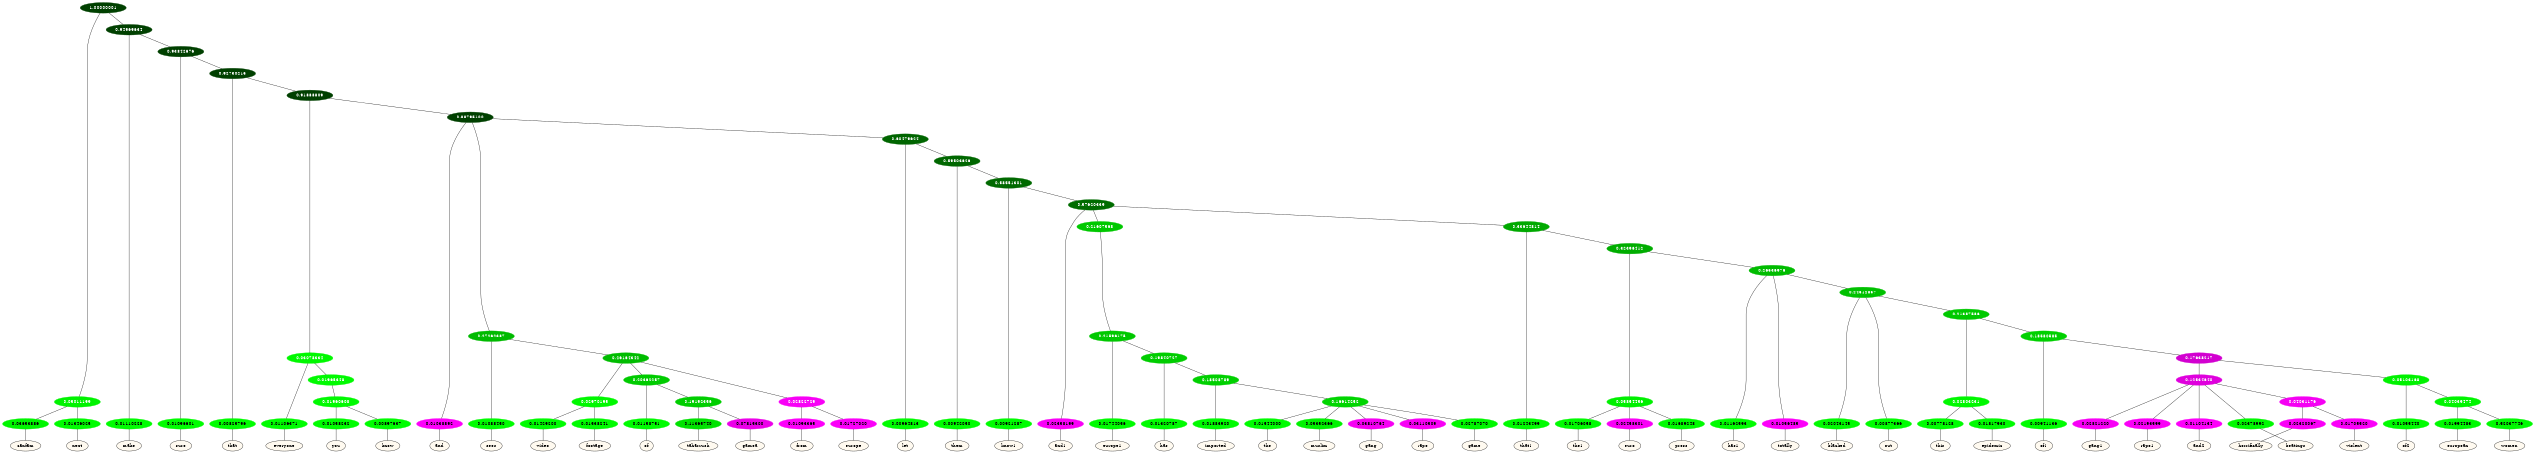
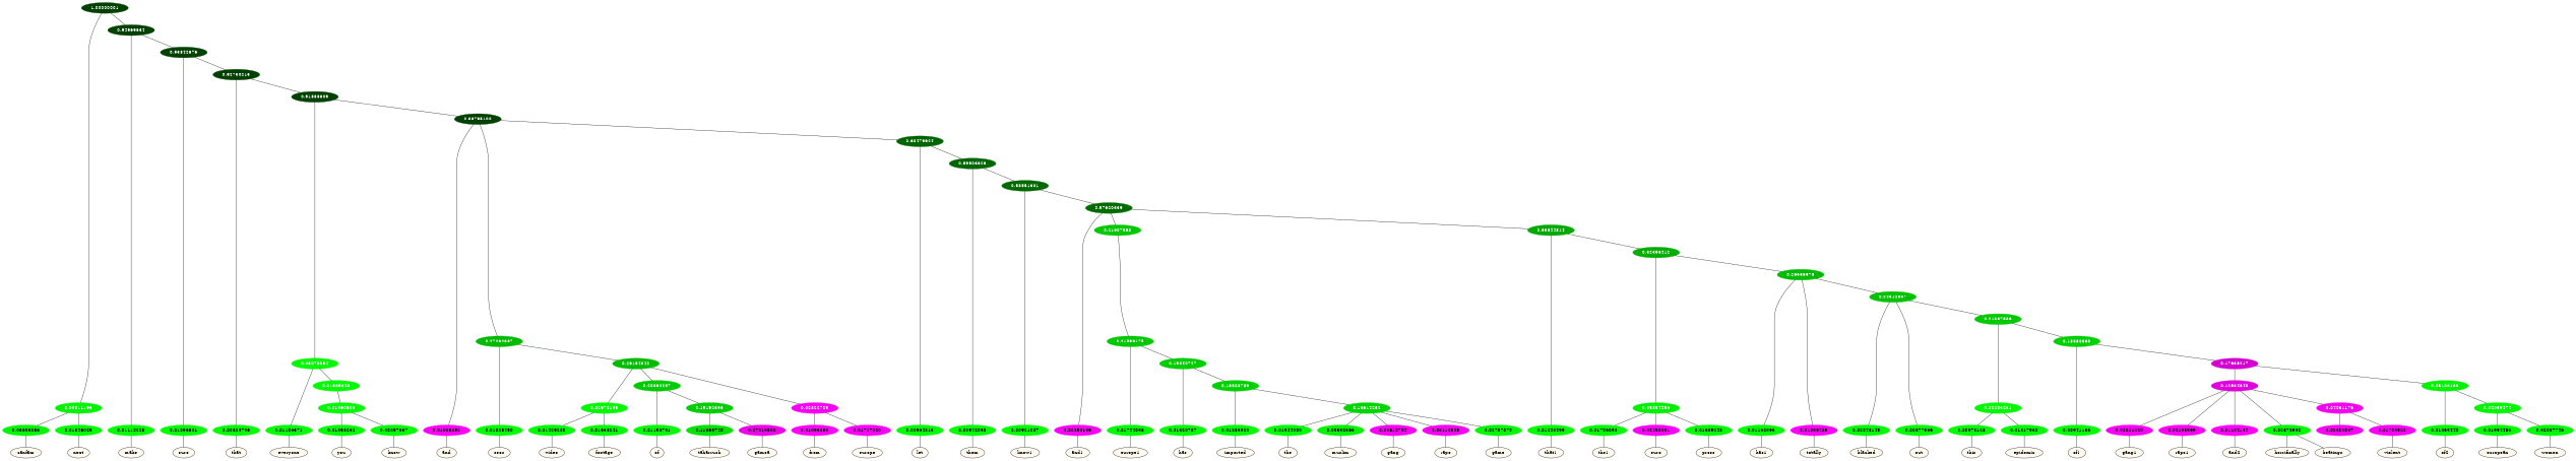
  graph {
    node [color=black format=png nodesep=0.001 ordering=out overlap_scaling=0.01 ranksep=0.001 style=filled]
    n1 [fillcolor=floralwhite height=0.15 label=canfam style="filled,solid" width=0.15]
    n2 [fillcolor=floralwhite height=0.15 label=next style="filled,solid" width=0.15]
    n3 [fillcolor=floralwhite height=0.15 label=make style="filled,solid" width=0.15]
    n4 [fillcolor=floralwhite height=0.15 label=sure style="filled,solid" width=0.15]
    n5 [fillcolor=floralwhite height=0.15 label=that style="filled,solid" width=0.15]
    n6 [fillcolor=floralwhite height=0.15 label=everyone style="filled,solid" width=0.15]
    n7 [fillcolor=floralwhite height=0.15 label=you style="filled,solid" width=0.15]
    n8 [fillcolor=floralwhite height=0.15 label=know style="filled,solid" width=0.15]
    n9 [fillcolor=floralwhite height=0.15 label=sees style="filled,solid" width=0.15]
    n10 [fillcolor=floralwhite height=0.15 label=video style="filled,solid" width=0.15]
    n11 [fillcolor=floralwhite height=0.15 label=footage style="filled,solid" width=0.15]
    n12 [fillcolor=floralwhite height=0.15 label=of style="filled,solid" width=0.15]
    n13 [fillcolor=floralwhite height=0.15 label=taharrush style="filled,solid" width=0.15]
    n14 [fillcolor=floralwhite height=0.15 label=gamea style="filled,solid" width=0.15]
    n15 [fillcolor=floralwhite height=0.15 label=from style="filled,solid" width=0.15]
    n16 [fillcolor=floralwhite height=0.15 label=europe style="filled,solid" width=0.15]
    n17 [fillcolor=floralwhite height=0.15 label=and style="filled,solid" width=0.15]
    n18 [fillcolor=floralwhite height=0.15 label=let style="filled,solid" width=0.15]
    n19 [fillcolor=floralwhite height=0.15 label=them style="filled,solid" width=0.15]
    n20 [fillcolor=floralwhite height=0.15 label=know1 style="filled,solid" width=0.15]
    n21 [fillcolor=floralwhite height=0.15 label=europe1 style="filled,solid" width=0.15]
    n22 [fillcolor=floralwhite height=0.15 label=has style="filled,solid" width=0.15]
    n23 [fillcolor=floralwhite height=0.15 label=imported style="filled,solid" width=0.15]
    n24 [fillcolor=floralwhite height=0.15 label=the style="filled,solid" width=0.15]
    n25 [fillcolor=floralwhite height=0.15 label=muslim style="filled,solid" width=0.15]
    n26 [fillcolor=floralwhite height=0.15 label=gang style="filled,solid" width=0.15]
    n27 [fillcolor=floralwhite height=0.15 label=rape style="filled,solid" width=0.15]
    n28 [fillcolor=floralwhite height=0.15 label=game style="filled,solid" width=0.15]
    n29 [fillcolor=floralwhite height=0.15 label=and1 style="filled,solid" width=0.15]
    n30 [fillcolor=floralwhite height=0.15 label=that1 style="filled,solid" width=0.15]
    n31 [fillcolor=floralwhite height=0.15 label=the1 style="filled,solid" width=0.15]
    n32 [fillcolor=floralwhite height=0.15 label=euro style="filled,solid" width=0.15]
    n33 [fillcolor=floralwhite height=0.15 label=press style="filled,solid" width=0.15]
    n34 [fillcolor=floralwhite height=0.15 label=has1 style="filled,solid" width=0.15]
    n35 [fillcolor=floralwhite height=0.15 label=totally style="filled,solid" width=0.15]
    n36 [fillcolor=floralwhite height=0.15 label=blacked style="filled,solid" width=0.15]
    n37 [fillcolor=floralwhite height=0.15 label=out style="filled,solid" width=0.15]
    n38 [fillcolor=floralwhite height=0.15 label=this style="filled,solid" width=0.15]
    n39 [fillcolor=floralwhite height=0.15 label=epidemic style="filled,solid" width=0.15]
    n40 [fillcolor=floralwhite height=0.15 label=of1 style="filled,solid" width=0.15]
    n41 [fillcolor=floralwhite height=0.15 label=horrifically style="filled,solid" width=0.15]
    n42 [fillcolor=floralwhite height=0.15 label=violent style="filled,solid" width=0.15]
    n43 [fillcolor=floralwhite height=0.15 label=gang1 style="filled,solid" width=0.15]
    n44 [fillcolor=floralwhite height=0.15 label=rape1 style="filled,solid" width=0.15]
    n45 [fillcolor=floralwhite height=0.15 label=and2 style="filled,solid" width=0.15]
    n46 [fillcolor=floralwhite height=0.15 label=beatings style="filled,solid" width=0.15]
    n47 [fillcolor=floralwhite height=0.15 label=of2 style="filled,solid" width=0.15]
    n48 [fillcolor=floralwhite height=0.15 label=european style="filled,solid" width=0.15]
    n49 [fillcolor=floralwhite height=0.15 label=women style="filled,solid" width=0.15]
    n50 [color="0.334 1.000 0.963" fontcolor=black height=0.15 label=0.03653886 width=0.15]
    n51 [color="0.334 1.000 0.987" fontcolor=black height=0.15 label=0.01346025 width=0.15]
    n52 [color="0.334 1.000 0.989" fontcolor=black height=0.15 label=0.01110228 width=0.15]
    n53 [color="0.334 1.000 0.989" fontcolor=black height=0.15 label=0.01096601 width=0.15]
    n54 [color="0.334 1.000 0.992" fontcolor=black height=0.15 label=0.00825796 width=0.15]
    n55 [color="0.334 1.000 0.989" fontcolor=black height=0.15 label=0.01106371 width=0.15]
    n56 [color="0.334 1.000 0.989" fontcolor=black height=0.15 label=0.01058232 width=0.15]
    n57 [color="0.334 1.000 0.991" fontcolor=black height=0.15 label=0.00897637 width=0.15]
    n58 [color="0.334 1.000 0.989" fontcolor=black height=0.15 label=0.01088450 width=0.15]
    n59 [color="0.334 1.000 0.986" fontcolor=black height=0.15 label=0.01429200 width=0.15]
    n60 [color="0.334 1.000 0.985" fontcolor=black height=0.15 label=0.01538241 width=0.15]
    n61 [color="0.334 1.000 0.988" fontcolor=black height=0.15 label=0.01158751 width=0.15]
    n62 [color="0.334 1.000 0.886" fontcolor=black height=0.15 label=0.11365740 width=0.15]
    n63 [color="0.835 1.000 0.922" fontcolor=black height=0.15 label=0.07815300 width=0.15]
    n64 [color="0.835 1.000 0.989" fontcolor=black height=0.15 label=0.01093365 width=0.15]
    n65 [color="0.835 1.000 0.983" fontcolor=black height=0.15 label=0.01727020 width=0.15]
    n66 [color="0.835 1.000 0.990" fontcolor=black height=0.15 label=0.01038892 width=0.15]
    n67 [color="0.334 1.000 0.990" fontcolor=black height=0.15 label=0.00964813 width=0.15]
    n68 [color="0.334 1.000 0.991" fontcolor=black height=0.15 label=0.00942050 width=0.15]
    n69 [color="0.334 1.000 0.991" fontcolor=black height=0.15 label=0.00921287 width=0.15]
    n70 [color="0.334 1.000 0.983" fontcolor=black height=0.15 label=0.01744056 width=0.15]
    n71 [color="0.334 1.000 0.987" fontcolor=black height=0.15 label=0.01320787 width=0.15]
    n72 [color="0.334 1.000 0.981" fontcolor=black height=0.15 label=0.01883920 width=0.15]
    n73 [color="0.334 1.000 0.985" fontcolor=black height=0.15 label=0.01544000 width=0.15]
    n74 [color="0.334 1.000 0.946" fontcolor=black height=0.15 label=0.05352366 width=0.15]
    n75 [color="0.835 1.000 0.962" fontcolor=black height=0.15 label=0.03810764 width=0.15]
    n76 [color="0.835 1.000 0.969" fontcolor=black height=0.15 label=0.03110509 width=0.15]
    n77 [color="0.334 1.000 0.972" fontcolor=black height=0.15 label=0.02787070 width=0.15]
    n78 [color="0.835 1.000 0.976" fontcolor=black height=0.15 label=0.02358199 width=0.15]
    n79 [color="0.334 1.000 0.988" fontcolor=black height=0.15 label=0.01243499 width=0.15]
    n80 [color="0.334 1.000 0.983" fontcolor=black height=0.15 label=0.01706058 width=0.15]
    n81 [color="0.835 1.000 0.975" fontcolor=black height=0.15 label=0.02458301 width=0.15]
    n82 [color="0.334 1.000 0.983" fontcolor=black height=0.15 label=0.01689248 width=0.15]
    n83 [color="0.334 1.000 0.988" fontcolor=black height=0.15 label=0.01162593 width=0.15]
    n84 [color="0.835 1.000 0.989" fontcolor=black height=0.15 label=0.01056485 width=0.15]
    n85 [color="0.334 1.000 0.980" fontcolor=black height=0.15 label=0.02043145 width=0.15]
    n86 [color="0.334 1.000 0.991" fontcolor=black height=0.15 label=0.00877366 width=0.15]
-   n87 [color="0.334 1.000 0.990" fontcolor=black height=0.15 label=0.00778128 width=0.15]
+   n87 [color="0.334 1.000 0.990" fontcolor=black height=0.15 label=0.00978128 width=0.15]
    n88 [color="0.334 1.000 0.982" fontcolor=black height=0.15 label=0.01817930 width=0.15]
    n89 [color="0.334 1.000 0.991" fontcolor=black height=0.15 label=0.00941136 width=0.15]
    n90 [color="0.835 1.000 0.977" fontcolor=black height=0.15 label=0.02320067 width=0.15]
    n91 [color="0.835 1.000 0.983" fontcolor=black height=0.15 label=0.01705520 width=0.15]
    n92 [color="0.835 1.000 0.972" fontcolor=black height=0.15 label=0.02821220 width=0.15]
    n93 [color="0.835 1.000 0.978" fontcolor=black height=0.15 label=0.02193599 width=0.15]
    n94 [color="0.835 1.000 0.989" fontcolor=black height=0.15 label=0.01104134 width=0.15]
    n95 [color="0.334 1.000 0.976" fontcolor=black height=0.15 label=0.02378992 width=0.15]
    n96 [color="0.334 1.000 0.989" fontcolor=black height=0.15 label=0.01055440 width=0.15]
    n97 [color="0.334 1.000 0.980" fontcolor=black height=0.15 label=0.01994483 width=0.15]
    n98 [color="0.334 1.000 0.980" fontcolor=black height=0.15 label=0.52037746 width=0.15]
    n99 [color="0.334 1.000 0.250" fontcolor=grey99 height=0.15 label=1.00000001 width=0.15]
    n100 [color="0.334 1.000 0.950" fontcolor=grey99 height=0.15 label=0.05011199 width=0.15]
    n101 [color="0.334 1.000 0.250" fontcolor=grey99 height=0.15 label=0.94969634 width=0.15]
    n102 [color="0.334 1.000 0.250" fontcolor=grey99 height=0.15 label=0.93842676 width=0.15]
    n103 [color="0.334 1.000 0.250" fontcolor=grey99 height=0.15 label=0.92730215 width=0.15]
    n104 [color="0.334 1.000 0.250" fontcolor=grey99 height=0.15 label=0.91888809 width=0.15]
    n105 [color="0.334 1.000 0.969" fontcolor=grey99 height=0.15 label=0.03078334 width=0.15]
    n106 [color="0.334 1.000 0.250" fontcolor=grey99 height=0.15 label=0.88795100 width=0.15]
    n107 [color="0.334 1.000 0.980" fontcolor=grey99 height=0.15 label=0.01965348 width=0.15]
    n108 [color="0.334 1.000 0.727" fontcolor=grey99 height=0.15 label=0.27262387 width=0.15]
    n109 [color="0.334 1.000 0.395" fontcolor=grey99 height=0.15 label=0.60479624 width=0.15]
    n110 [color="0.334 1.000 0.980" fontcolor=grey99 height=0.15 label=0.01960608 width=0.15]
    n111 [color="0.334 1.000 0.738" fontcolor=grey99 height=0.15 label=0.26164342 width=0.15]
    n112 [color="0.334 1.000 0.405" fontcolor=grey99 height=0.15 label=0.59503626 width=0.15]
    n113 [color="0.334 1.000 0.970" fontcolor=grey99 height=0.15 label=0.02970195 width=0.15]
    n114 [color="0.334 1.000 0.796" fontcolor=grey99 height=0.15 label=0.20362257 width=0.15]
    n115 [color="0.835 1.000 0.972" fontcolor=grey99 height=0.15 label=0.02822729 width=0.15]
    n116 [color="0.334 1.000 0.414" fontcolor=grey99 height=0.15 label=0.58551301 width=0.15]
    n117 [color="0.334 1.000 0.808" fontcolor=grey99 height=0.15 label=0.19192356 width=0.15]
    n118 [color="0.334 1.000 0.424" fontcolor=grey99 height=0.15 label=0.57620339 width=0.15]
    n119 [color="0.334 1.000 0.784" fontcolor=grey99 height=0.15 label=0.21607568 width=0.15]
    n120 [color="0.334 1.000 0.664" fontcolor=grey99 height=0.15 label=0.33644814 width=0.15]
    n121 [color="0.334 1.000 0.784" fontcolor=grey99 height=0.15 label=0.21596175 width=0.15]
    n122 [color="0.334 1.000 0.676" fontcolor=grey99 height=0.15 label=0.32396412 width=0.15]
    n123 [color="0.334 1.000 0.802" fontcolor=grey99 height=0.15 label=0.19840727 width=0.15]
    n124 [color="0.334 1.000 0.941" fontcolor=grey99 height=0.15 label=0.05854456 width=0.15]
    n125 [color="0.334 1.000 0.735" fontcolor=grey99 height=0.15 label=0.26536976 width=0.15]
    n126 [color="0.334 1.000 0.815" fontcolor=grey99 height=0.15 label=0.18508789 width=0.15]
    n127 [color="0.334 1.000 0.757" fontcolor=grey99 height=0.15 label=0.24312857 width=0.15]
    n128 [color="0.334 1.000 0.834" fontcolor=grey99 height=0.15 label=0.16614252 width=0.15]
    n129 [color="0.334 1.000 0.786" fontcolor=grey99 height=0.15 label=0.21387586 width=0.15]
    n130 [color="0.334 1.000 0.972" fontcolor=grey99 height=0.15 label=0.02803231 width=0.15]
    n131 [color="0.334 1.000 0.814" fontcolor=grey99 height=0.15 label=0.18580585 width=0.15]
    n132 [color="0.835 1.000 0.824" fontcolor=grey99 height=0.15 label=0.17638217 width=0.15]
    n133 [color="0.835 1.000 0.875" fontcolor=grey99 height=0.15 label=0.12534640 width=0.15]
    n134 [color="0.334 1.000 0.949" fontcolor=grey99 height=0.15 label=0.05103168 width=0.15]
    n135 [color="0.835 1.000 0.960" fontcolor=grey99 height=0.15 label=0.04031176 width=0.15]
    n136 [color="0.334 1.000 0.960" fontcolor=grey99 height=0.15 label=0.04039474 width=0.15]
    subgraph sub_1 {
      rank=same
      n1
      n2
      n3
      n4
      n5
      n6
      n7
      n8
      n9
      n10
      n11
      n12
      n13
      n14
      n15
      n16
      n17
      n18
      n19
      n20
      n21
      n22
      n23
      n24
      n25
      n26
      n27
      n28
      n29
      n30
      n31
      n32
      n33
      n34
      n35
      n36
      n37
      n38
      n39
      n40
      n41
      n42
      n43
      n44
      n45
      n46
      n47
      n48
      n49
    }
    subgraph sub_2 {
      rank=same
      n50
      n51
      n52
      n53
      n54
      n55
      n56
      n57
      n58
      n59
      n60
      n61
      n62
      n63
      n64
      n65
      n66
      n67
      n68
      n69
      n70
      n71
      n72
      n73
      n74
      n75
      n76
      n77
      n78
      n79
      n80
      n81
      n82
      n83
      n84
      n85
      n86
      n87
      n88
      n89
      n90
      n91
      n92
      n93
      n94
      n95
      n96
      n97
      n98
    }
    n50 -- n1
    n51 -- n2
    n52 -- n3
    n53 -- n4
    n54 -- n5
    n55 -- n6
    n56 -- n7
    n57 -- n8
    n58 -- n9
    n59 -- n10
    n60 -- n11
    n61 -- n12
    n62 -- n13
    n63 -- n14
    n64 -- n15
    n65 -- n16
    n66 -- n17
    n67 -- n18
    n68 -- n19
    n69 -- n20
    n70 -- n21
    n71 -- n22
    n72 -- n23
    n73 -- n24
    n74 -- n25
    n75 -- n26
    n76 -- n27
    n77 -- n28
    n78 -- n29
    n79 -- n30
    n80 -- n31
    n81 -- n32
    n82 -- n33
    n83 -- n34
    n84 -- n35
    n85 -- n36
    n86 -- n37
    n87 -- n38
    n88 -- n39
    n89 -- n40
-   n90 -- n41
+   n95 -- n41
    n91 -- n42
    n92 -- n43
    n93 -- n44
    n94 -- n45
    n95 -- n46
    n96 -- n47
    n97 -- n48
    n98 -- n49
    n99 -- n100
    n99 -- n101
    n100 -- n50
    n100 -- n51
    n101 -- n52
    n101 -- n102
    n102 -- n53
    n102 -- n103
    n103 -- n54
    n103 -- n104
    n104 -- n105
    n104 -- n106
    n105 -- n55
    n105 -- n107
    n106 -- n66
    n106 -- n108
    n106 -- n109
    n107 -- n110
    n108 -- n58
    n108 -- n111
    n109 -- n67
    n109 -- n112
    n110 -- n56
    n110 -- n57
    n111 -- n113
    n111 -- n114
    n111 -- n115
    n112 -- n68
    n112 -- n116
    n113 -- n59
    n113 -- n60
    n114 -- n61
    n114 -- n117
    n115 -- n64
    n115 -- n65
    n116 -- n69
    n116 -- n118
    n117 -- n62
    n117 -- n63
    n118 -- n78
    n118 -- n119
    n118 -- n120
    n119 -- n121
    n120 -- n79
    n120 -- n122
    n121 -- n70
    n121 -- n123
    n122 -- n124
    n122 -- n125
    n123 -- n71
    n123 -- n126
    n124 -- n80
    n124 -- n81
    n124 -- n82
    n125 -- n83
    n125 -- n84
    n125 -- n127
    n126 -- n72
    n126 -- n128
    n127 -- n85
    n127 -- n86
    n127 -- n129
    n128 -- n73
    n128 -- n74
    n128 -- n75
    n128 -- n76
    n128 -- n77
    n129 -- n130
    n129 -- n131
    n130 -- n87
    n130 -- n88
    n131 -- n89
    n131 -- n132
    n132 -- n133
    n132 -- n134
    n133 -- n92
    n133 -- n93
    n133 -- n94
    n133 -- n95
    n133 -- n135
    n134 -- n96
    n134 -- n136
    n135 -- n90
    n135 -- n91
    n136 -- n97
    n136 -- n98
  }
